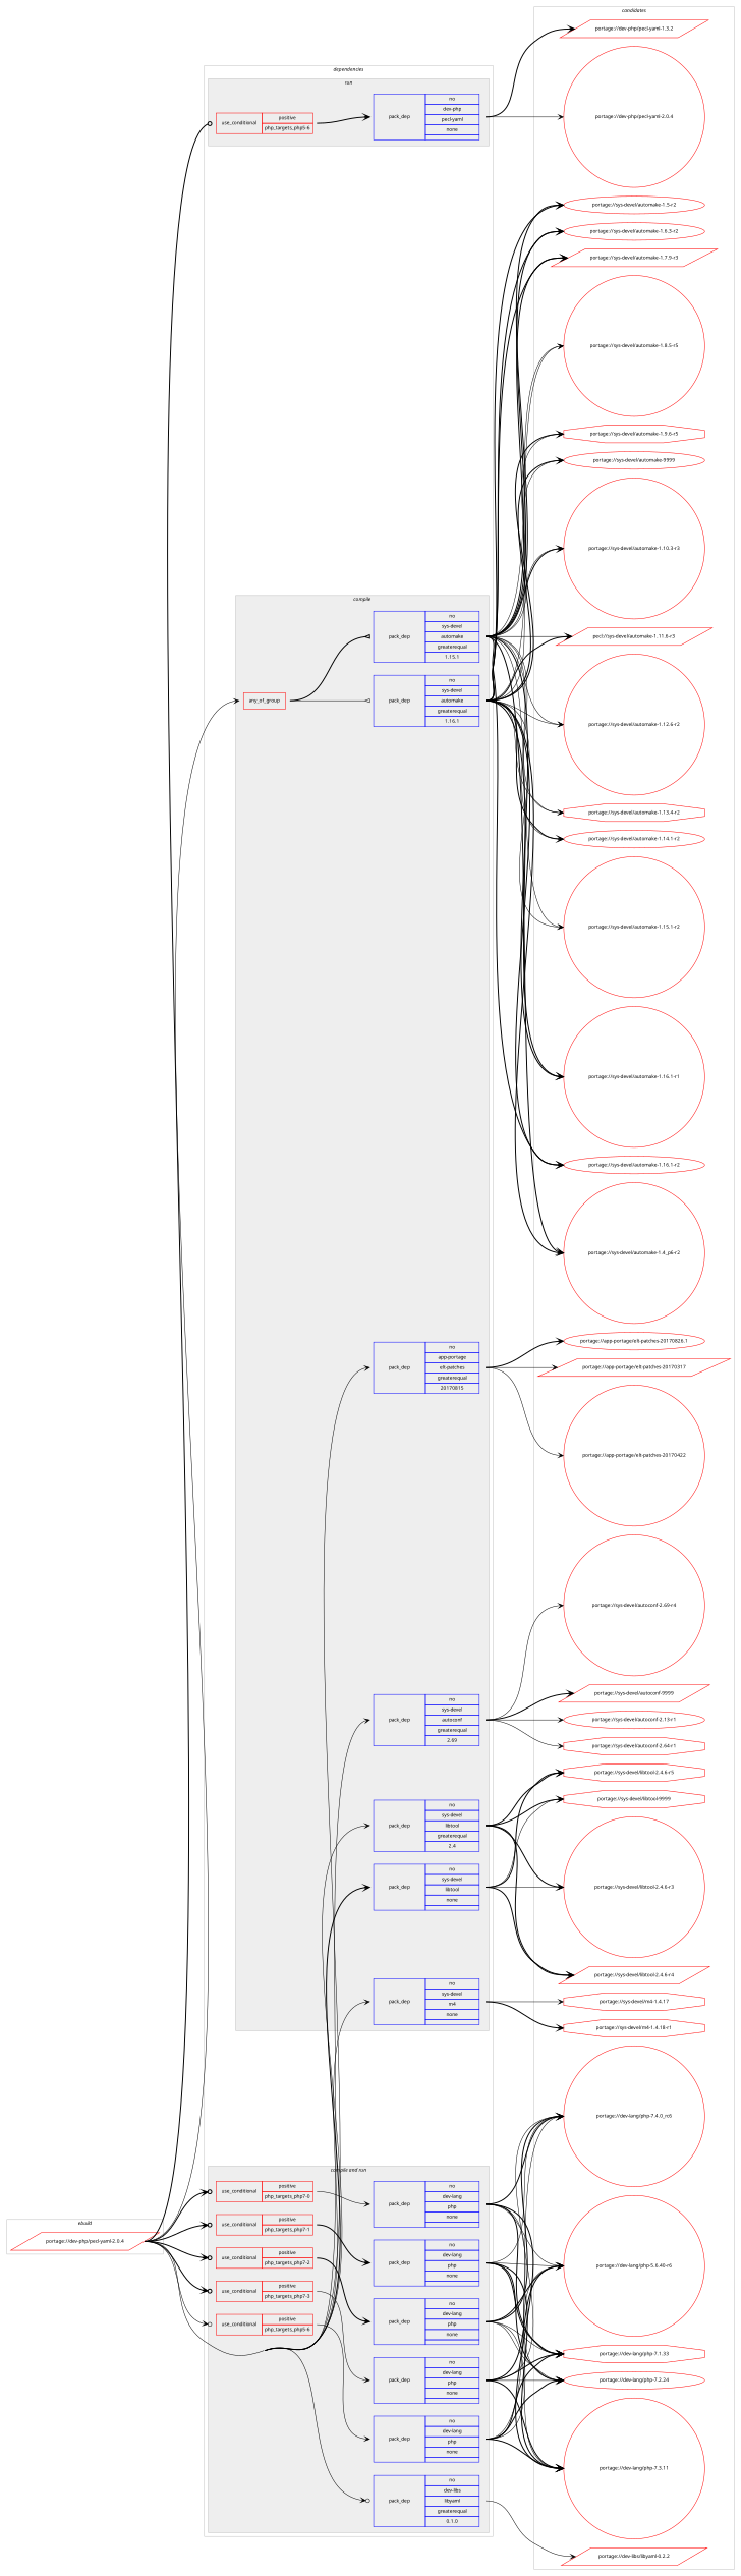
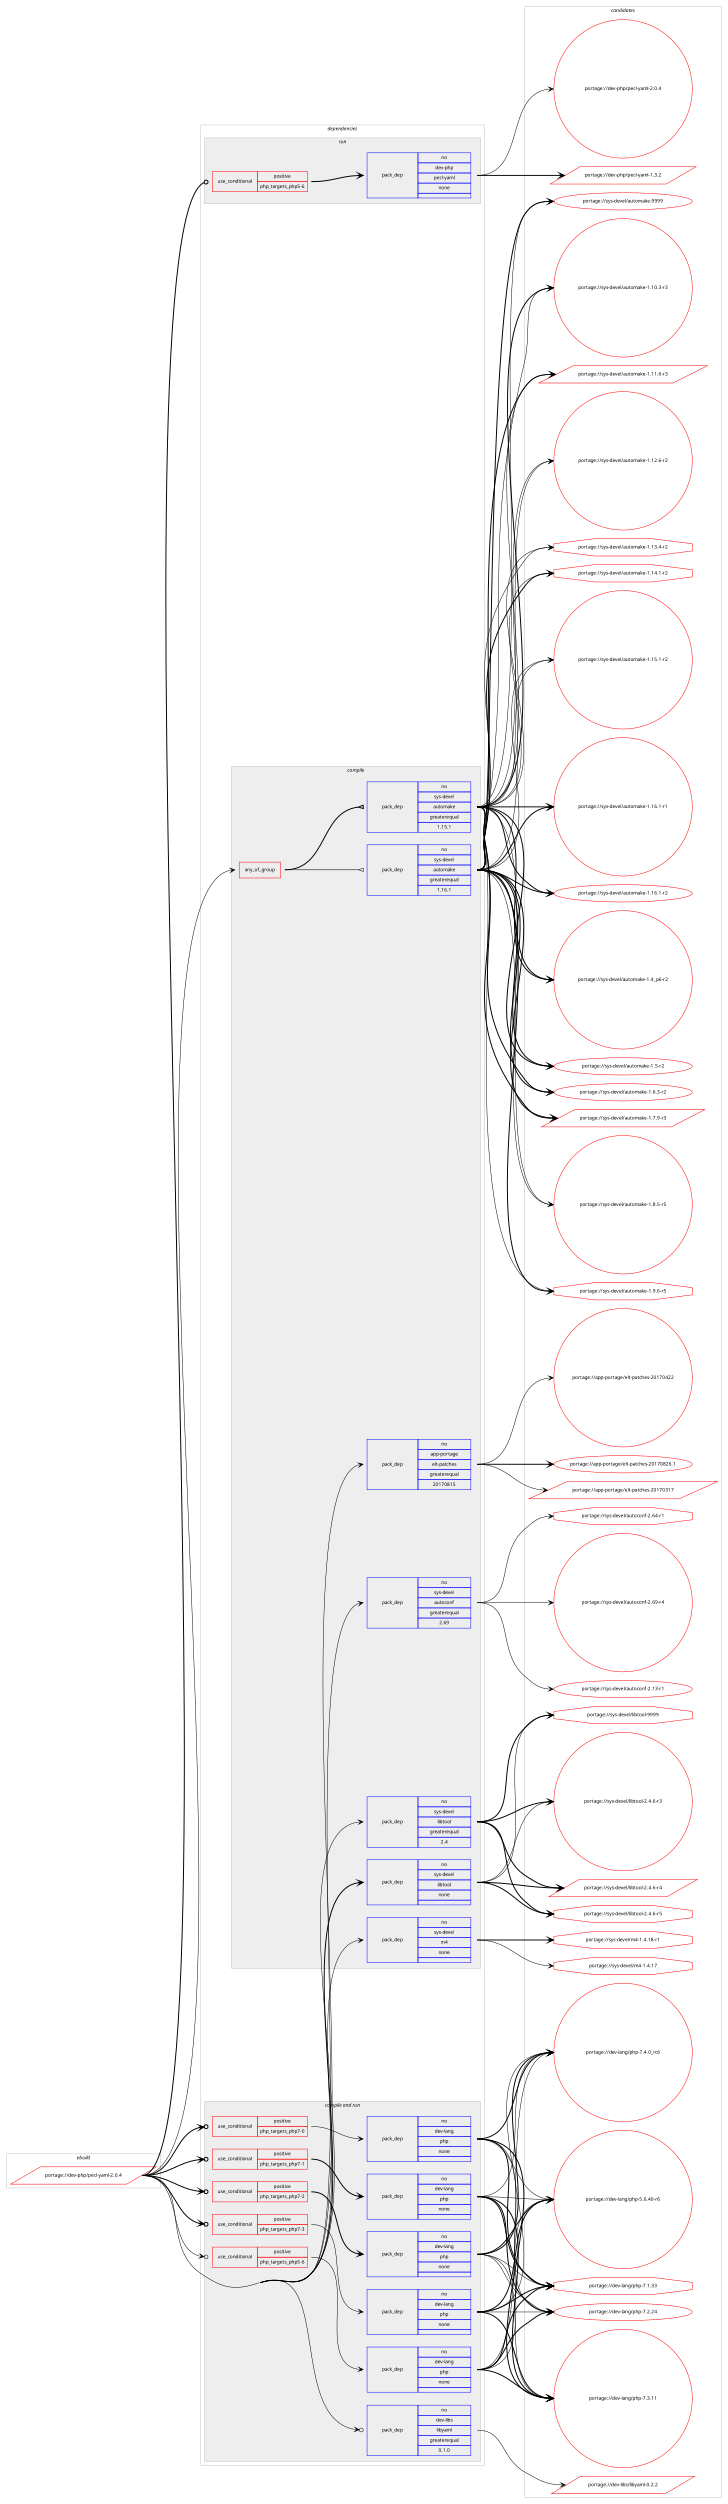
  digraph {
    compound=true
    concentrate=true
    fontname="Noto Sans"
    fontsize=10
    newrank=true
    rankdir=LR
    ranksep=1.5
    node [color=red fontname="Noto Sans" fontsize=10 shape=none]
    edge [arrowhead=vee fontname="Noto Sans" headport=w style=bold tailport=e weight=100]
    n1 [label="portage://dev-php/pecl-yaml-2.0.4" shape=parallelogram width=4]
    n2 [color=blue label=<<TABLE BORDER="0" CELLBORDER="1" CELLSPACING="0" CELLPADDING="4" WIDTH="220"><TR><TD ROWSPAN="6" CELLPADDING="30">pack_dep</TD></TR><TR><TD WIDTH="110">no</TD></TR><TR><TD>sys-devel</TD></TR><TR><TD>automake</TD></TR><TR><TD>greaterequal</TD></TR><TR><TD>1.16.1</TD></TR></TABLE>>]
    n3 [color=blue label=<<TABLE BORDER="0" CELLBORDER="1" CELLSPACING="0" CELLPADDING="4" WIDTH="220"><TR><TD ROWSPAN="6" CELLPADDING="30">pack_dep</TD></TR><TR><TD WIDTH="110">no</TD></TR><TR><TD>sys-devel</TD></TR><TR><TD>automake</TD></TR><TR><TD>greaterequal</TD></TR><TR><TD>1.15.1</TD></TR></TABLE>>]
    n4 [label=<<TABLE BORDER="0" CELLBORDER="1" CELLSPACING="0" CELLPADDING="4"><TR><TD CELLPADDING="10">any_of_group</TD></TR></TABLE>>]
    n5 [color=blue label=<<TABLE BORDER="0" CELLBORDER="1" CELLSPACING="0" CELLPADDING="4" WIDTH="220"><TR><TD ROWSPAN="6" CELLPADDING="30">pack_dep</TD></TR><TR><TD WIDTH="110">no</TD></TR><TR><TD>app-portage</TD></TR><TR><TD>elt-patches</TD></TR><TR><TD>greaterequal</TD></TR><TR><TD>20170815</TD></TR></TABLE>>]
    n6 [color=blue label=<<TABLE BORDER="0" CELLBORDER="1" CELLSPACING="0" CELLPADDING="4" WIDTH="220"><TR><TD ROWSPAN="6" CELLPADDING="30">pack_dep</TD></TR><TR><TD WIDTH="110">no</TD></TR><TR><TD>sys-devel</TD></TR><TR><TD>autoconf</TD></TR><TR><TD>greaterequal</TD></TR><TR><TD>2.69</TD></TR></TABLE>>]
    n7 [color=blue label=<<TABLE BORDER="0" CELLBORDER="1" CELLSPACING="0" CELLPADDING="4" WIDTH="220"><TR><TD ROWSPAN="6" CELLPADDING="30">pack_dep</TD></TR><TR><TD WIDTH="110">no</TD></TR><TR><TD>sys-devel</TD></TR><TR><TD>libtool</TD></TR><TR><TD>greaterequal</TD></TR><TR><TD>2.4</TD></TR></TABLE>>]
    n8 [color=blue label=<<TABLE BORDER="0" CELLBORDER="1" CELLSPACING="0" CELLPADDING="4" WIDTH="220"><TR><TD ROWSPAN="6" CELLPADDING="30">pack_dep</TD></TR><TR><TD WIDTH="110">no</TD></TR><TR><TD>sys-devel</TD></TR><TR><TD>libtool</TD></TR><TR><TD>none</TD></TR><TR><TD></TD></TR></TABLE>>]
    n9 [color=blue label=<<TABLE BORDER="0" CELLBORDER="1" CELLSPACING="0" CELLPADDING="4" WIDTH="220"><TR><TD ROWSPAN="6" CELLPADDING="30">pack_dep</TD></TR><TR><TD WIDTH="110">no</TD></TR><TR><TD>sys-devel</TD></TR><TR><TD>m4</TD></TR><TR><TD>none</TD></TR><TR><TD></TD></TR></TABLE>>]
    n10 [color=blue label=<<TABLE BORDER="0" CELLBORDER="1" CELLSPACING="0" CELLPADDING="4" WIDTH="220"><TR><TD ROWSPAN="6" CELLPADDING="30">pack_dep</TD></TR><TR><TD WIDTH="110">no</TD></TR><TR><TD>dev-lang</TD></TR><TR><TD>php</TD></TR><TR><TD>none</TD></TR><TR><TD></TD></TR></TABLE>>]
    n11 [label=<<TABLE BORDER="0" CELLBORDER="1" CELLSPACING="0" CELLPADDING="4"><TR><TD ROWSPAN="3" CELLPADDING="10">use_conditional</TD></TR><TR><TD>positive</TD></TR><TR><TD>php_targets_php5-6</TD></TR></TABLE>>]
    n12 [color=blue label=<<TABLE BORDER="0" CELLBORDER="1" CELLSPACING="0" CELLPADDING="4" WIDTH="220"><TR><TD ROWSPAN="6" CELLPADDING="30">pack_dep</TD></TR><TR><TD WIDTH="110">no</TD></TR><TR><TD>dev-lang</TD></TR><TR><TD>php</TD></TR><TR><TD>none</TD></TR><TR><TD></TD></TR></TABLE>>]
    n13 [label=<<TABLE BORDER="0" CELLBORDER="1" CELLSPACING="0" CELLPADDING="4"><TR><TD ROWSPAN="3" CELLPADDING="10">use_conditional</TD></TR><TR><TD>positive</TD></TR><TR><TD>php_targets_php7-0</TD></TR></TABLE>>]
    n14 [color=blue label=<<TABLE BORDER="0" CELLBORDER="1" CELLSPACING="0" CELLPADDING="4" WIDTH="220"><TR><TD ROWSPAN="6" CELLPADDING="30">pack_dep</TD></TR><TR><TD WIDTH="110">no</TD></TR><TR><TD>dev-lang</TD></TR><TR><TD>php</TD></TR><TR><TD>none</TD></TR><TR><TD></TD></TR></TABLE>>]
    n15 [label=<<TABLE BORDER="0" CELLBORDER="1" CELLSPACING="0" CELLPADDING="4"><TR><TD ROWSPAN="3" CELLPADDING="10">use_conditional</TD></TR><TR><TD>positive</TD></TR><TR><TD>php_targets_php7-1</TD></TR></TABLE>>]
    n16 [color=blue label=<<TABLE BORDER="0" CELLBORDER="1" CELLSPACING="0" CELLPADDING="4" WIDTH="220"><TR><TD ROWSPAN="6" CELLPADDING="30">pack_dep</TD></TR><TR><TD WIDTH="110">no</TD></TR><TR><TD>dev-lang</TD></TR><TR><TD>php</TD></TR><TR><TD>none</TD></TR><TR><TD></TD></TR></TABLE>>]
    n17 [label=<<TABLE BORDER="0" CELLBORDER="1" CELLSPACING="0" CELLPADDING="4"><TR><TD ROWSPAN="3" CELLPADDING="10">use_conditional</TD></TR><TR><TD>positive</TD></TR><TR><TD>php_targets_php7-2</TD></TR></TABLE>>]
    n18 [color=blue label=<<TABLE BORDER="0" CELLBORDER="1" CELLSPACING="0" CELLPADDING="4" WIDTH="220"><TR><TD ROWSPAN="6" CELLPADDING="30">pack_dep</TD></TR><TR><TD WIDTH="110">no</TD></TR><TR><TD>dev-lang</TD></TR><TR><TD>php</TD></TR><TR><TD>none</TD></TR><TR><TD></TD></TR></TABLE>>]
    n19 [label=<<TABLE BORDER="0" CELLBORDER="1" CELLSPACING="0" CELLPADDING="4"><TR><TD ROWSPAN="3" CELLPADDING="10">use_conditional</TD></TR><TR><TD>positive</TD></TR><TR><TD>php_targets_php7-3</TD></TR></TABLE>>]
    n20 [color=blue label=<<TABLE BORDER="0" CELLBORDER="1" CELLSPACING="0" CELLPADDING="4" WIDTH="220"><TR><TD ROWSPAN="6" CELLPADDING="30">pack_dep</TD></TR><TR><TD WIDTH="110">no</TD></TR><TR><TD>dev-libs</TD></TR><TR><TD>libyaml</TD></TR><TR><TD>greaterequal</TD></TR><TR><TD>0.1.0</TD></TR></TABLE>>]
    n21 [color=blue label=<<TABLE BORDER="0" CELLBORDER="1" CELLSPACING="0" CELLPADDING="4" WIDTH="220"><TR><TD ROWSPAN="6" CELLPADDING="30">pack_dep</TD></TR><TR><TD WIDTH="110">no</TD></TR><TR><TD>dev-php</TD></TR><TR><TD>pecl-yaml</TD></TR><TR><TD>none</TD></TR><TR><TD></TD></TR></TABLE>>]
    n22 [label=<<TABLE BORDER="0" CELLBORDER="1" CELLSPACING="0" CELLPADDING="4"><TR><TD ROWSPAN="3" CELLPADDING="10">use_conditional</TD></TR><TR><TD>positive</TD></TR><TR><TD>php_targets_php5-6</TD></TR></TABLE>>]
    n23 [label="portage://sys-devel/automake-1.10.3-r3" shape=circle width=4]
-   n24 [label="pecl://sys-devel/automake-1.11.6-r3" shape=parallelogram width=4]
+   n24 [label="portage://sys-devel/automake-1.11.6-r3" shape=parallelogram width=4]
    n25 [label="portage://sys-devel/automake-1.12.6-r2" shape=circle width=4]
    n26 [label="portage://sys-devel/automake-1.13.4-r2" shape=octagon width=4]
-   n27 [label="portage://sys-devel/automake-1.14.1-r2" shape=ellipse width=4]
+   n27 [label="portage://sys-devel/automake-1.14.1-r2" shape=octagon width=4]
    n28 [label="portage://sys-devel/automake-1.15.1-r2" shape=circle width=4]
    n29 [label="portage://sys-devel/automake-1.16.1-r1" shape=circle width=4]
    n30 [label="portage://sys-devel/automake-1.16.1-r2" shape=ellipse width=4]
    n31 [label="portage://sys-devel/automake-1.4_p6-r2" shape=circle width=4]
    n32 [label="portage://sys-devel/automake-1.5-r2" shape=ellipse width=4]
    n33 [label="portage://sys-devel/automake-1.6.3-r2" shape=ellipse width=4]
    n34 [label="portage://sys-devel/automake-1.7.9-r3" shape=parallelogram width=4]
    n35 [label="portage://sys-devel/automake-1.8.5-r5" shape=circle width=4]
    n36 [label="portage://sys-devel/automake-1.9.6-r5" shape=octagon width=4]
    n37 [label="portage://sys-devel/automake-9999" shape=ellipse width=4]
    n38 [label="portage://app-portage/elt-patches-20170317" shape=parallelogram width=4]
    n39 [label="portage://app-portage/elt-patches-20170422" shape=circle width=4]
    n40 [label="portage://app-portage/elt-patches-20170826.1" shape=ellipse width=4]
    n41 [label="portage://sys-devel/autoconf-2.13-r1" shape=ellipse width=4]
    n42 [label="portage://sys-devel/autoconf-2.64-r1" shape=octagon width=4]
    n43 [label="portage://sys-devel/autoconf-2.69-r4" shape=circle width=4]
-   n44 [label="portage://sys-devel/autoconf-9999" shape=parallelogram width=4]
    n45 [label="portage://sys-devel/libtool-2.4.6-r3" shape=circle width=4]
    n46 [label="portage://sys-devel/libtool-2.4.6-r4" shape=parallelogram width=4]
    n47 [label="portage://sys-devel/libtool-2.4.6-r5" shape=octagon width=4]
    n48 [label="portage://sys-devel/libtool-9999" shape=octagon width=4]
    n49 [label="portage://sys-devel/m4-1.4.17" shape=octagon width=4]
    n50 [label="portage://sys-devel/m4-1.4.18-r1" shape=octagon width=4]
    n51 [label="portage://dev-lang/php-5.6.40-r6" shape=circle width=4]
    n52 [label="portage://dev-lang/php-7.1.33" shape=octagon width=4]
    n53 [label="portage://dev-lang/php-7.2.24" shape=ellipse width=4]
    n54 [label="portage://dev-lang/php-7.3.11" shape=circle width=4]
    n55 [label="portage://dev-lang/php-7.4.0_rc6" shape=circle width=4]
    n56 [label="portage://dev-libs/libyaml-0.2.2" shape=parallelogram width=4]
    n57 [label="portage://dev-php/pecl-yaml-1.3.2" shape=parallelogram width=4]
    n58 [label="portage://dev-php/pecl-yaml-2.0.4" shape=circle width=4]
    subgraph cluster_1 {
      color=gray
      label=<<i>ebuild</i>>
      rank=same
      n1
    }
    subgraph cluster_2 {
      color=gray
      label=<<i>dependencies</i>>
      subgraph cluster_3 {
        color=gray
        fillcolor="#eeeeee"
        label=<<i>compile</i>>
        style=filled
        subgraph sub_4 {
          color=gray
          fillcolor="#eeeeee"
          label=<<i>compile</i>>
          style=filled
          n4
          subgraph sub_5 {
            color=gray
            fillcolor="#eeeeee"
            label=<<i>compile</i>>
            style=filled
            n2
          }
          subgraph sub_6 {
            color=gray
            fillcolor="#eeeeee"
            label=<<i>compile</i>>
            style=filled
            n3
          }
        }
        subgraph sub_7 {
          color=gray
          fillcolor="#eeeeee"
          label=<<i>compile</i>>
          style=filled
          n5
        }
        subgraph sub_8 {
          color=gray
          fillcolor="#eeeeee"
          label=<<i>compile</i>>
          style=filled
          n6
        }
        subgraph sub_9 {
          color=gray
          fillcolor="#eeeeee"
          label=<<i>compile</i>>
          style=filled
          n7
        }
        subgraph sub_10 {
          color=gray
          fillcolor="#eeeeee"
          label=<<i>compile</i>>
          style=filled
          n8
        }
        subgraph sub_11 {
          color=gray
          fillcolor="#eeeeee"
          label=<<i>compile</i>>
          style=filled
          n9
        }
      }
      subgraph cluster_12 {
        color=gray
        fillcolor="#eeeeee"
        label=<<i>compile and run</i>>
        style=filled
        subgraph sub_13 {
          color=gray
          fillcolor="#eeeeee"
          label=<<i>compile and run</i>>
          style=filled
          n11
          subgraph sub_14 {
            color=gray
            fillcolor="#eeeeee"
            label=<<i>compile and run</i>>
            style=filled
            n10
          }
        }
        subgraph sub_15 {
          color=gray
          fillcolor="#eeeeee"
          label=<<i>compile and run</i>>
          style=filled
          n13
          subgraph sub_16 {
            color=gray
            fillcolor="#eeeeee"
            label=<<i>compile and run</i>>
            style=filled
            n12
          }
        }
        subgraph sub_17 {
          color=gray
          fillcolor="#eeeeee"
          label=<<i>compile and run</i>>
          style=filled
          n15
          subgraph sub_18 {
            color=gray
            fillcolor="#eeeeee"
            label=<<i>compile and run</i>>
            style=filled
            n14
          }
        }
        subgraph sub_19 {
          color=gray
          fillcolor="#eeeeee"
          label=<<i>compile and run</i>>
          style=filled
          n17
          subgraph sub_20 {
            color=gray
            fillcolor="#eeeeee"
            label=<<i>compile and run</i>>
            style=filled
            n16
          }
        }
        subgraph sub_21 {
          color=gray
          fillcolor="#eeeeee"
          label=<<i>compile and run</i>>
          style=filled
          n19
          subgraph sub_22 {
            color=gray
            fillcolor="#eeeeee"
            label=<<i>compile and run</i>>
            style=filled
            n18
          }
        }
        subgraph sub_23 {
          color=gray
          fillcolor="#eeeeee"
          label=<<i>compile and run</i>>
          style=filled
          n20
        }
      }
      subgraph cluster_24 {
        color=gray
        fillcolor="#eeeeee"
        label=<<i>run</i>>
        style=filled
        subgraph sub_25 {
          color=gray
          fillcolor="#eeeeee"
          label=<<i>run</i>>
          style=filled
          n22
          subgraph sub_26 {
            color=gray
            fillcolor="#eeeeee"
            label=<<i>run</i>>
            style=filled
            n21
          }
        }
      }
    }
    subgraph cluster_27 {
      color=gray
      label=<<i>candidates</i>>
      rank=same
      subgraph sub_28 {
        color=black
        label=<<i>candidates</i>>
        nodesep=1
        rank=same
        n23
        n24
        n25
        n26
        n27
        n28
        n29
        n30
        n31
        n32
        n33
        n34
        n35
        n36
        n37
      }
      subgraph sub_29 {
        color=black
        label=<<i>candidates</i>>
        nodesep=1
        rank=same
        n23
        n24
        n25
        n26
        n27
        n28
        n29
        n30
        n31
        n32
        n33
        n34
        n35
        n36
        n37
      }
      subgraph sub_30 {
        color=black
        label=<<i>candidates</i>>
        nodesep=1
        rank=same
        n38
        n39
        n40
      }
      subgraph sub_31 {
        color=black
        label=<<i>candidates</i>>
        nodesep=1
        rank=same
        n41
        n42
        n43
-       n44
      }
      subgraph sub_32 {
        color=black
        label=<<i>candidates</i>>
        nodesep=1
        rank=same
        n45
        n46
        n47
        n48
      }
      subgraph sub_33 {
        color=black
        label=<<i>candidates</i>>
        nodesep=1
        rank=same
        n45
        n46
        n47
        n48
      }
      subgraph sub_34 {
        color=black
        label=<<i>candidates</i>>
        nodesep=1
        rank=same
        n49
        n50
      }
      subgraph sub_35 {
        color=black
        label=<<i>candidates</i>>
        nodesep=1
        rank=same
        n51
        n52
        n53
        n54
        n55
      }
      subgraph sub_36 {
        color=black
        label=<<i>candidates</i>>
        nodesep=1
        rank=same
        n51
        n52
        n53
        n54
        n55
      }
      subgraph sub_37 {
        color=black
        label=<<i>candidates</i>>
        nodesep=1
        rank=same
        n51
        n52
        n53
        n54
        n55
      }
      subgraph sub_38 {
        color=black
        label=<<i>candidates</i>>
        nodesep=1
        rank=same
        n51
        n52
        n53
        n54
        n55
      }
      subgraph sub_39 {
        color=black
        label=<<i>candidates</i>>
        nodesep=1
        rank=same
        n51
        n52
        n53
        n54
        n55
      }
      subgraph sub_40 {
        color=black
        label=<<i>candidates</i>>
        nodesep=1
        rank=same
        n56
      }
      subgraph sub_41 {
        color=black
        label=<<i>candidates</i>>
        nodesep=1
        rank=same
        n57
        n58
      }
    }
    n1 -> n4 [style=solid weight=20]
    n1 -> n5 [style=solid weight=20]
    n1 -> n6 [style=solid weight=20]
    n1 -> n7 [style=solid weight=20]
    n1 -> n8 [weight=20]
    n1 -> n9 [style=solid weight=20]
    n1 -> n11 [arrowhead=odotvee style=solid weight=20]
    n1 -> n13 [arrowhead=odotvee weight=20]
    n1 -> n15 [arrowhead=odotvee weight=20]
    n1 -> n17 [arrowhead=odotvee weight=20]
    n1 -> n19 [arrowhead=odotvee weight=20]
    n1 -> n20 [arrowhead=odotvee style=solid weight=20]
    n1 -> n22 [arrowhead=odot weight=20]
    n2 -> n23 [style=solid]
    n2 -> n24
    n2 -> n25 [style=solid]
    n2 -> n26 [style=solid]
    n2 -> n27
    n2 -> n28 [style=solid]
    n2 -> n29
    n2 -> n30
    n2 -> n31
    n2 -> n32
    n2 -> n33
    n2 -> n34
    n2 -> n35 [style=solid]
    n2 -> n36
    n2 -> n37
    n3 -> n23
    n3 -> n24 [style=solid]
    n3 -> n25 [style=solid]
    n3 -> n26 [style=solid]
    n3 -> n27 [style=solid]
    n3 -> n28 [style=solid]
    n3 -> n29
    n3 -> n30
    n3 -> n31
    n3 -> n32
    n3 -> n33
    n3 -> n34
    n3 -> n35 [style=solid]
    n3 -> n36 [style=solid]
    n3 -> n37 [style=solid]
    n4 -> n2 [arrowhead=oinv style=solid weight=20]
    n4 -> n3 [arrowhead=oinv weight=20]
    n5 -> n38 [style=solid]
    n5 -> n39 [style=solid]
    n5 -> n40
    n6 -> n41 [style=solid]
    n6 -> n42 [style=solid]
    n6 -> n43 [style=solid]
-   n6 -> n44
    n7 -> n45
    n7 -> n46
    n7 -> n47
    n7 -> n48
    n8 -> n45 [style=solid]
    n8 -> n46
    n8 -> n47
    n8 -> n48 [style=solid]
    n9 -> n49 [style=solid]
    n9 -> n50
    n10 -> n51 [style=solid]
    n10 -> n52
    n10 -> n53
    n10 -> n54
    n10 -> n55 [style=solid]
    n11 -> n10 [style=solid weight=20]
    n12 -> n51 [style=solid]
    n12 -> n52
    n12 -> n53 [style=solid]
    n12 -> n54
    n12 -> n55
    n13 -> n12 [style=solid weight=20]
    n14 -> n51 [style=solid]
    n14 -> n52
    n14 -> n53
    n14 -> n54
    n14 -> n55 [style=solid]
    n15 -> n14 [weight=20]
    n16 -> n51
    n16 -> n52 [style=solid]
    n16 -> n53 [style=solid]
    n16 -> n54 [style=solid]
    n16 -> n55
    n17 -> n16 [weight=20]
    n18 -> n51
    n18 -> n52
    n18 -> n53 [style=solid]
    n18 -> n54
    n18 -> n55 [style=solid]
    n19 -> n18 [style=solid weight=20]
    n20 -> n56 [style=solid]
    n21 -> n57
    n21 -> n58 [style=solid]
    n22 -> n21 [weight=20]
  }
